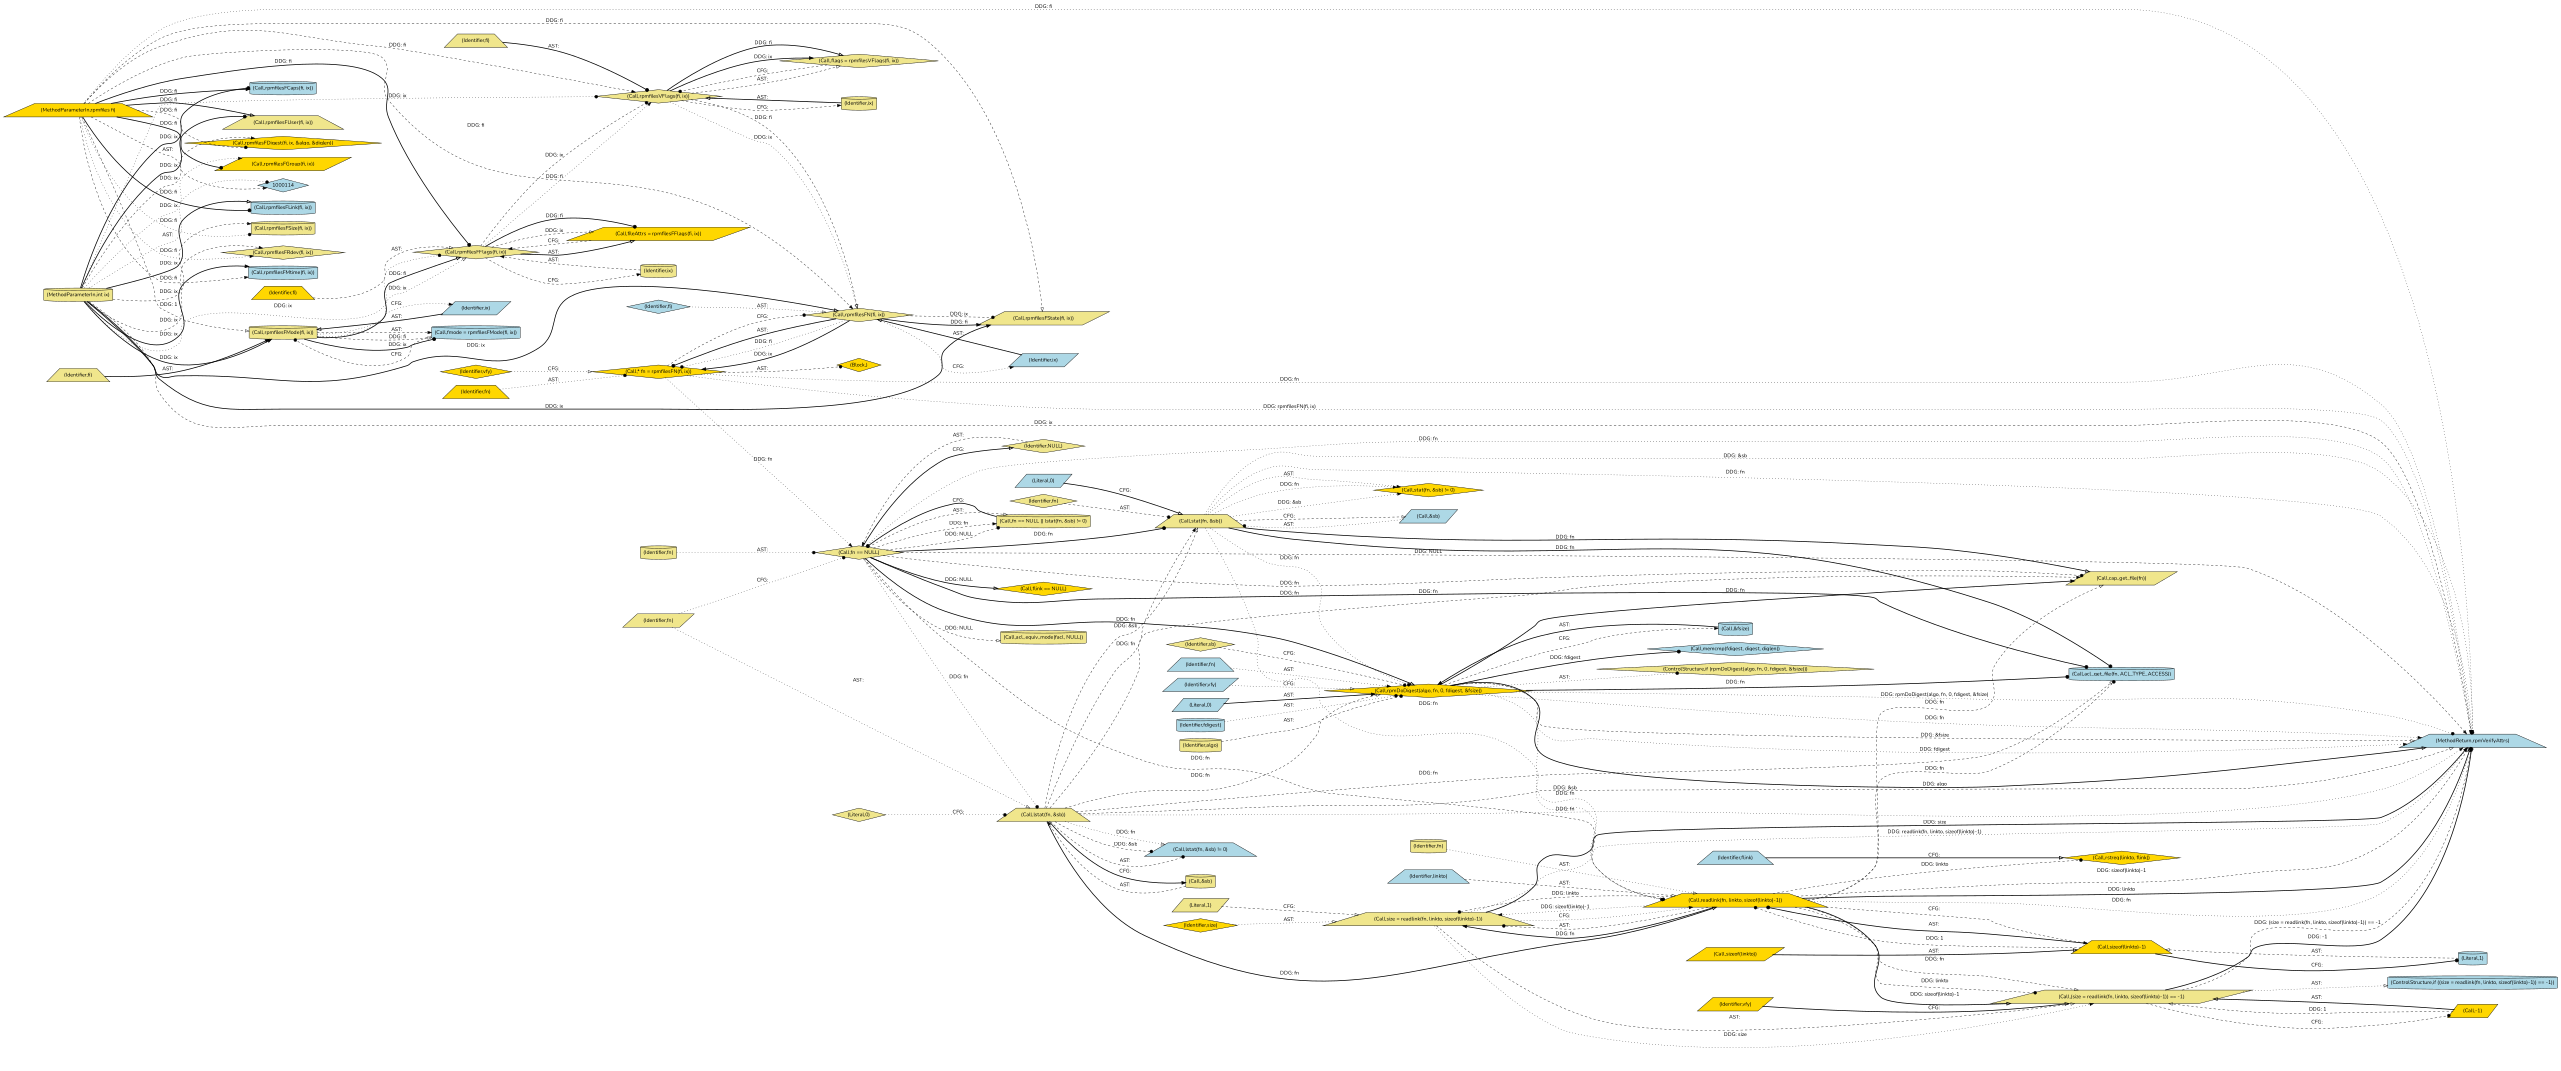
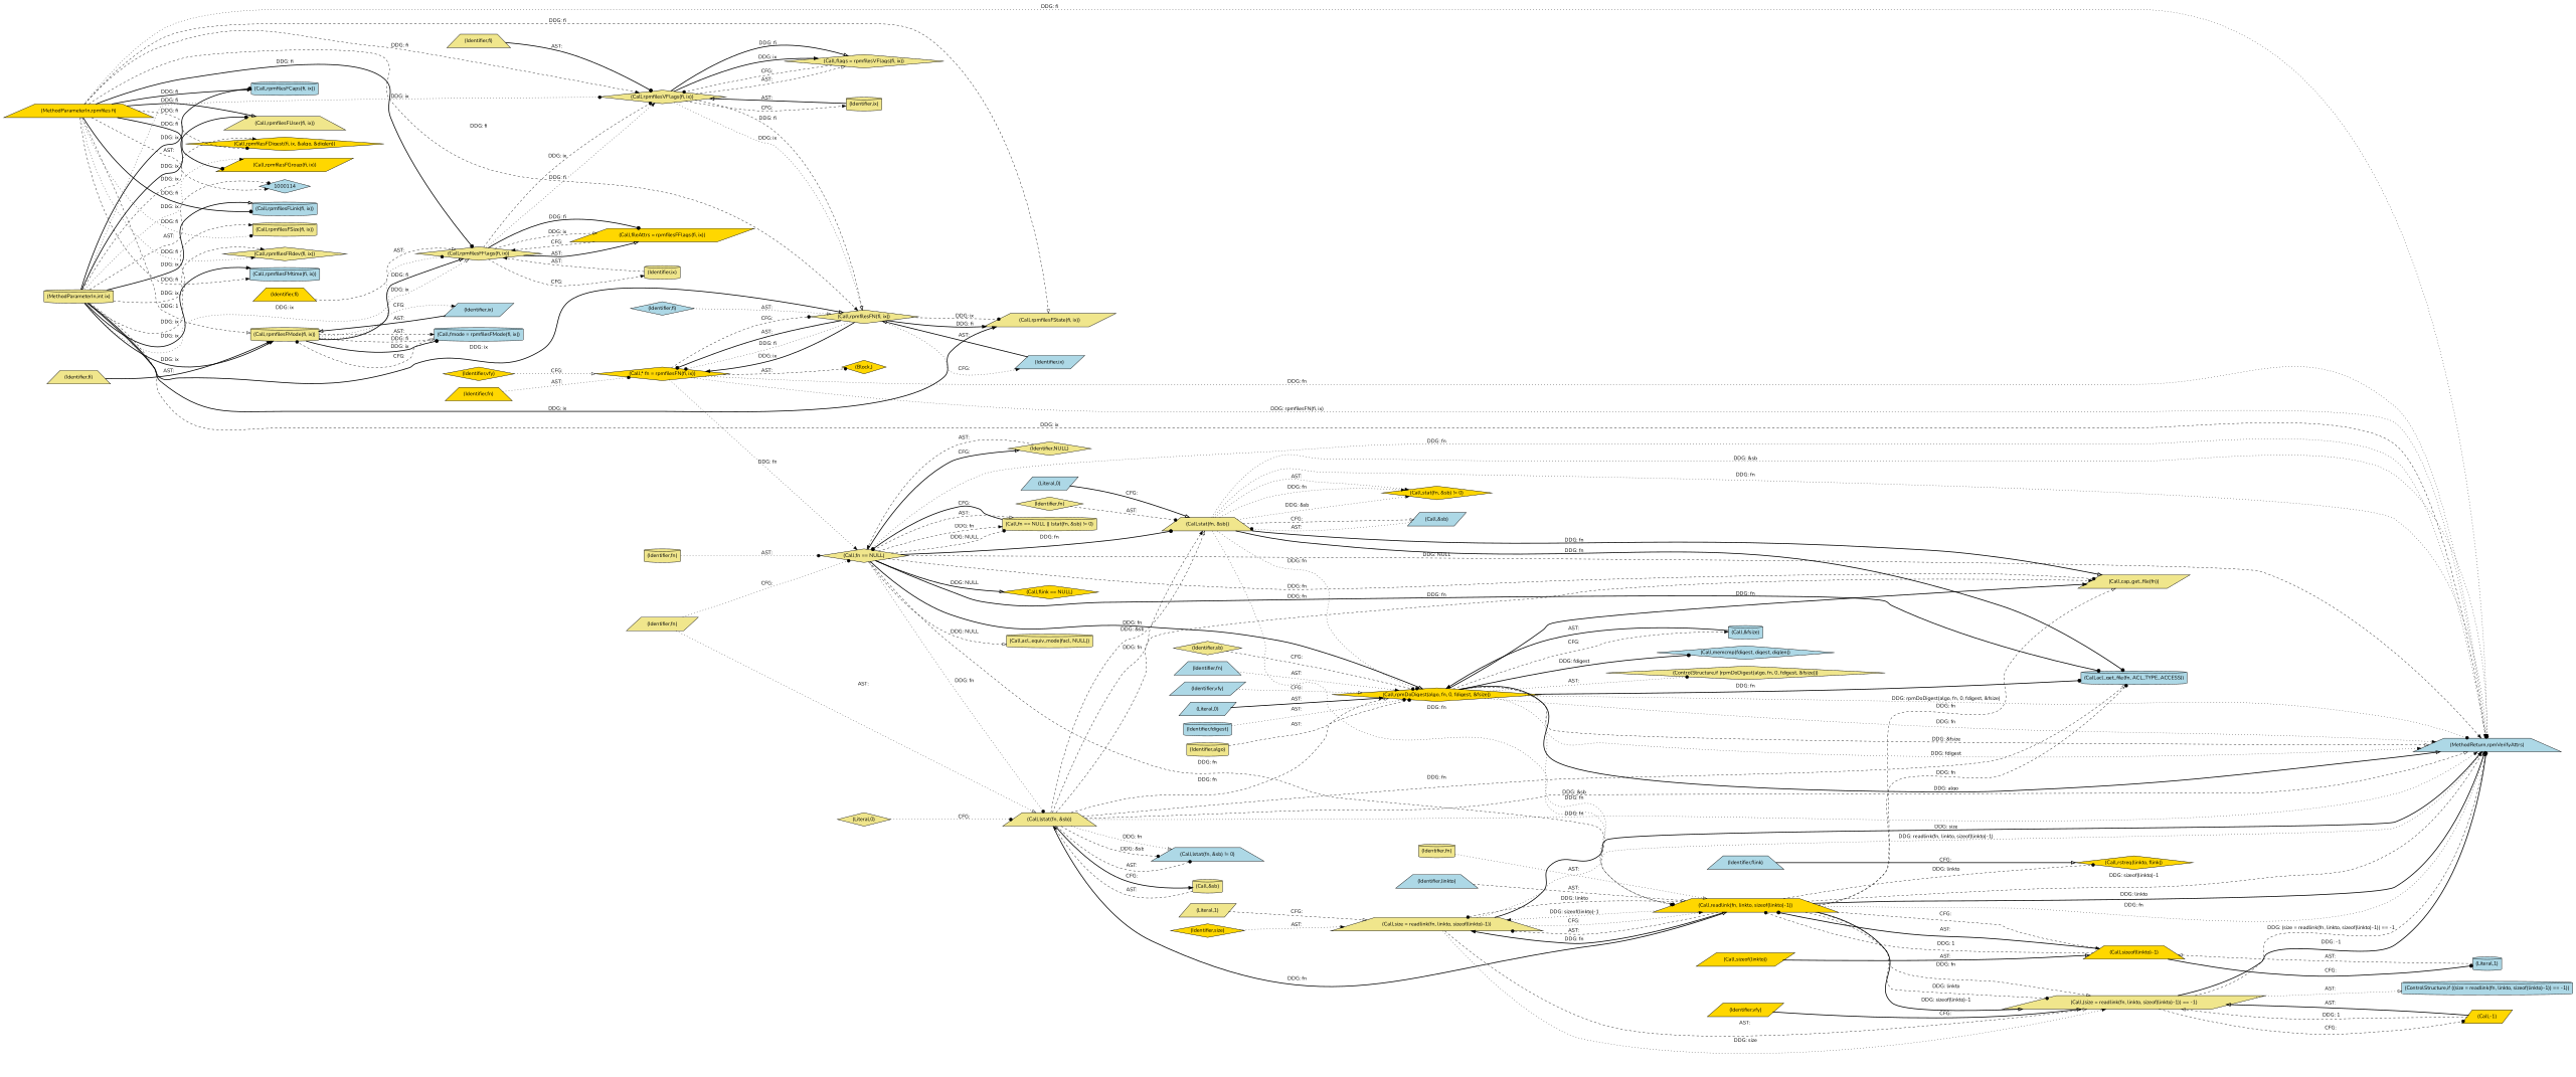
  digraph {
    fontname=Nunito
    rankdir=LR
    node [fillcolor=khaki fontname=Nunito shape=diamond style=filled]
    edge [arrowhead=dot fontname=Nunito style=dashed]
    n1 [label="(Call,size = readlink(fn, linkto, sizeof(linkto)-1))" shape=trapezium]
    n2 [fillcolor=gold label="(Call,readlink(fn, linkto, sizeof(linkto)-1))" shape=trapezium]
    n3 [label="(Call,(size = readlink(fn, linkto, sizeof(linkto)-1)) == -1)" shape=parallelogram]
    n4 [fillcolor=lightblue label="(MethodReturn,rpmVerifyAttrs)" shape=trapezium]
    n5 [fillcolor=gold label="(Call,sizeof(linkto)-1)" shape=trapezium]
    n6 [label="(Call,cap_get_file(fn))" shape=parallelogram]
    n7 [fillcolor=lightblue label="(Call,acl_get_file(fn, ACL_TYPE_ACCESS))" shape=cylinder]
    n8 [fillcolor=gold label="(Call,rstreq(linkto, flink))"]
    n9 [fillcolor=lightblue label="(ControlStructure,if ((size = readlink(fn, linkto, sizeof(linkto)-1)) == -1))" shape=cylinder]
    n10 [fillcolor=gold label="(Call,-1)" shape=parallelogram]
    n11 [fillcolor=lightblue label="(Literal,1)" shape=cylinder]
    n12 [fillcolor=gold label="(Call,rpmDoDigest(algo, fn, 0, fdigest, &fsize))"]
    n13 [fillcolor=lightblue label="(Call,&fsize)" shape=cylinder]
    n14 [fillcolor=lightblue label="(Call,memcmp(fdigest, digest, diglen))"]
    n15 [label="(ControlStructure,if (rpmDoDigest(algo, fn, 0, fdigest, &fsize)))"]
    n16 [label="(Call,lstat(fn, &sb))" shape=trapezium]
    n17 [label="(Call,stat(fn, &sb))" shape=trapezium]
    n18 [fillcolor=lightblue label="(Call,lstat(fn, &sb) != 0)" shape=trapezium]
    n19 [label="(Call,&sb)" shape=cylinder]
    n20 [fillcolor=lightblue label="(Call,&sb)" shape=parallelogram]
    n21 [fillcolor=gold label="(Call,stat(fn, &sb) != 0)"]
    n22 [label="(Call,fn == NULL)"]
    n23 [fillcolor=gold label="(Call,flink == NULL)"]
    n24 [label="(Call,acl_equiv_mode(facl, NULL))" shape=cylinder]
    n25 [label="(Call,fn == NULL || lstat(fn, &sb) != 0)" shape=cylinder]
    n26 [label="(Identifier,NULL)"]
    n27 [fillcolor=gold label="(Call,* fn = rpmfilesFN(fi, ix))"]
    n28 [label="(Call,rpmfilesFN(fi, ix))"]
    n29 [fillcolor=gold label="(Block,)"]
    n30 [fillcolor=lightblue label="(Identifier,ix)" shape=parallelogram]
    n31 [label="(Call,rpmfilesFState(fi, ix))" shape=parallelogram]
    n32 [label="(Call,rpmfilesVFlags(fi, ix))"]
    n33 [label="(Call,flags = rpmfilesVFlags(fi, ix))"]
    n34 [label="(Identifier,ix)" shape=cylinder]
    n35 [label="(Call,rpmfilesFFlags(fi, ix))"]
    n36 [fillcolor=gold label="(Call,fileAttrs = rpmfilesFFlags(fi, ix))" shape=parallelogram]
    n37 [label="(Identifier,ix)" shape=cylinder]
    n38 [label="(Call,rpmfilesFMode(fi, ix))" shape=cylinder]
    n39 [fillcolor=lightblue label="(Identifier,ix)" shape=parallelogram]
    n40 [fillcolor=lightblue label="(Call,fmode = rpmfilesFMode(fi, ix))" shape=cylinder]
    n41 [fillcolor=gold label="(MethodParameterIn,rpmfiles fi)" shape=trapezium]
    n42 [fillcolor=gold label="(Call,rpmfilesFGroup(fi, ix))" shape=parallelogram]
    n43 [label="(Call,rpmfilesFSize(fi, ix))" shape=cylinder]
    n44 [label="(Call,rpmfilesFUser(fi, ix))" shape=trapezium]
    n45 [fillcolor=lightblue label="(Call,rpmfilesFLink(fi, ix))" shape=cylinder]
    n46 [label="(Call,rpmfilesFRdev(fi, ix))"]
    n47 [fillcolor=lightblue label="(Call,rpmfilesFMtime(fi, ix))" shape=cylinder]
    n48 [fillcolor=lightblue label="(Call,rpmfilesFCaps(fi, ix))" shape=cylinder]
    n49 [fillcolor=gold label="(Call,rpmfilesFDigest(fi, ix, &algo, &diglen))"]
    1000114 [fillcolor=lightblue]
    n51 [label="(MethodParameterIn,int ix)" shape=cylinder]
    n52 [fillcolor=lightblue label="(Identifier,vfy)" shape=parallelogram]
    n53 [fillcolor=lightblue label="(Literal,0)" shape=parallelogram]
    n54 [label="(Identifier,fn)"]
    n55 [fillcolor=gold label="(Call,sizeof(linkto))" shape=parallelogram]
    n56 [fillcolor=lightblue label="(Identifier,fdigest)" shape=cylinder]
    n57 [fillcolor=lightblue label="(Identifier,fi)"]
    n58 [label="(Identifier,fn)" shape=parallelogram]
    n59 [label="(Identifier,fi)" shape=trapezium]
    n60 [fillcolor=gold label="(Identifier,vfy)" shape=parallelogram]
    n61 [label="(Identifier,algo)" shape=cylinder]
    n62 [label="(Identifier,fn)" shape=cylinder]
    n63 [label="(Literal,0)"]
    n64 [fillcolor=gold label="(Identifier,fi)" shape=trapezium]
    n65 [label="(Identifier,sb)"]
    n66 [label="(Identifier,fi)" shape=trapezium]
    n67 [fillcolor=gold label="(Identifier,vfy)"]
    n68 [fillcolor=gold label="(Identifier,fn)" shape=trapezium]
    n69 [fillcolor=gold label="(Identifier,size)"]
    n70 [label="(Identifier,fn)" shape=cylinder]
    n71 [fillcolor=lightblue label="(Identifier,flink)" shape=trapezium]
    n72 [fillcolor=lightblue label="(Identifier,fn)" shape=trapezium]
    n73 [label="(Literal,1)" shape=parallelogram]
    n74 [fillcolor=lightblue label="(Identifier,linkto)" shape=trapezium]
    n75 [fillcolor=lightblue label="(Literal,0)" shape=parallelogram]
    n1 -> n2 [arrowhead=normal label="CFG: " style=dotted]
    n1 -> n3 [arrowhead=onormal label="AST: "]
    n1 -> n3 [arrowhead=normal label="DDG: size" style=dotted]
    n1 -> n4 [arrowhead=normal label="DDG: size" style=bold]
    n1 -> n4 [arrowhead=onormal label="DDG: readlink(fn, linkto, sizeof(linkto)-1)" style=dotted]
    n2 -> n1 [label="AST: "]
    n2 -> n1 [arrowhead=normal label="DDG: fn" style=bold]
    n2 -> n1 [label="DDG: linkto"]
    n2 -> n1 [arrowhead=normal label="DDG: sizeof(linkto)-1" style=dotted]
    n2 -> n3 [arrowhead=onormal label="DDG: fn"]
    n2 -> n3 [label="DDG: linkto"]
    n2 -> n3 [arrowhead=onormal label="DDG: sizeof(linkto)-1" style=bold]
    n2 -> n4 [arrowhead=onormal label="DDG: linkto" style=bold]
    n2 -> n4 [label="DDG: fn" style=dotted]
    n2 -> n4 [arrowhead=onormal label="DDG: sizeof(linkto)-1"]
    n2 -> n5 [arrowhead=normal label="CFG: "]
    n2 -> n6 [arrowhead=onormal label="DDG: fn"]
    n2 -> n7 [label="DDG: fn"]
    n2 -> n8 [label="DDG: linkto"]
    n3 -> n4 [label="DDG: -1" style=bold]
    n3 -> n4 [arrowhead=normal label="DDG: (size = readlink(fn, linkto, sizeof(linkto)-1)) == -1"]
    n3 -> n9 [arrowhead=onormal label="AST: " style=dotted]
    n3 -> n10 [label="CFG: "]
    n5 -> n2 [label="AST: " style=bold]
    n5 -> n2 [label="DDG: 1"]
    n5 -> n11 [label="CFG: " style=bold]
    n10 -> n3 [arrowhead=onormal label="AST: " style=bold]
    n10 -> n3 [arrowhead=onormal label="DDG: 1"]
    n11 -> n5 [arrowhead=onormal label="AST: "]
    n12 -> n2 [label="DDG: fn" style=dotted]
    n12 -> n4 [arrowhead=onormal label="DDG: algo" style=bold]
    n12 -> n4 [label="DDG: rpmDoDigest(algo, fn, 0, fdigest, &fsize)" style=dotted]
    n12 -> n4 [arrowhead=onormal label="DDG: &fsize"]
    n12 -> n4 [arrowhead=normal label="DDG: fn" style=dotted]
    n12 -> n4 [arrowhead=normal label="DDG: fdigest" style=dotted]
    n12 -> n6 [arrowhead=normal label="DDG: fn" style=bold]
    n12 -> n7 [label="DDG: fn" style=bold]
    n12 -> n13 [arrowhead=normal label="CFG: "]
    n12 -> n14 [label="DDG: fdigest" style=bold]
    n12 -> n15 [label="AST: " style=dotted]
    n13 -> n12 [arrowhead=normal label="AST: " style=bold]
    n16 -> n2 [arrowhead=onormal label="DDG: fn" style=bold]
    n16 -> n4 [arrowhead=onormal label="DDG: &sb"]
    n16 -> n4 [arrowhead=normal label="DDG: fn" style=dotted]
    n16 -> n6 [arrowhead=normal label="DDG: fn"]
    n16 -> n7 [arrowhead=onormal label="DDG: fn"]
    n16 -> n12 [arrowhead=onormal label="DDG: fn"]
    n16 -> n17 [arrowhead=normal label="DDG: fn"]
    n16 -> n17 [arrowhead=onormal label="DDG: &sb"]
    n16 -> n18 [label="AST: "]
    n16 -> n18 [arrowhead=onormal label="DDG: fn" style=dotted]
    n16 -> n18 [label="DDG: &sb"]
    n16 -> n19 [arrowhead=normal label="CFG: " style=bold]
    n17 -> n2 [arrowhead=normal label="DDG: fn" style=dotted]
    n17 -> n4 [label="DDG: &sb" style=dotted]
    n17 -> n4 [arrowhead=normal label="DDG: fn" style=dotted]
    n17 -> n6 [arrowhead=onormal label="DDG: fn" style=bold]
    n17 -> n7 [label="DDG: fn" style=bold]
    n17 -> n12 [label="DDG: fn" style=dotted]
    n17 -> n20 [arrowhead=onormal label="CFG: "]
    n17 -> n21 [arrowhead=normal label="AST: " style=dotted]
    n17 -> n21 [arrowhead=normal label="DDG: fn" style=dotted]
    n17 -> n21 [arrowhead=normal label="DDG: &sb" style=dotted]
    n19 -> n16 [arrowhead=normal label="AST: "]
    n20 -> n17 [label="AST: " style=dotted]
    n22 -> n2 [label="DDG: fn"]
    n22 -> n4 [arrowhead=normal label="DDG: NULL"]
    n22 -> n4 [arrowhead=onormal label="DDG: fn" style=dotted]
    n22 -> n6 [label="DDG: fn"]
    n22 -> n7 [label="DDG: fn" style=bold]
    n22 -> n12 [arrowhead=onormal label="DDG: fn" style=bold]
    n22 -> n16 [label="DDG: fn" style=dotted]
    n22 -> n17 [label="DDG: fn" style=bold]
    n22 -> n23 [arrowhead=onormal label="DDG: NULL" style=bold]
    n22 -> n24 [arrowhead=onormal label="DDG: NULL"]
    n22 -> n25 [arrowhead=onormal label="AST: "]
    n22 -> n25 [arrowhead=normal label="DDG: fn"]
    n22 -> n25 [label="DDG: NULL"]
    n22 -> n26 [arrowhead=onormal label="CFG: " style=bold]
    n25 -> n22 [label="CFG: " style=bold]
    n26 -> n22 [arrowhead=normal label="AST: "]
    n27 -> n4 [label="DDG: fn" style=dotted]
    n27 -> n4 [arrowhead=normal label="DDG: rpmfilesFN(fi, ix)" style=dotted]
    n27 -> n22 [arrowhead=normal label="DDG: fn" style=dotted]
    n27 -> n28 [label="CFG: "]
    n27 -> n29 [label="AST: "]
    n28 -> n27 [label="AST: " style=bold]
    n28 -> n27 [label="DDG: fi" style=dotted]
    n28 -> n27 [arrowhead=normal label="DDG: ix" style=bold]
    n28 -> n30 [arrowhead=normal label="CFG: " style=dotted]
    n28 -> n31 [arrowhead=normal label="DDG: fi" style=bold]
    n28 -> n31 [label="DDG: ix"]
    n30 -> n28 [arrowhead=onormal label="AST: " style=bold]
    n32 -> n28 [arrowhead=onormal label="DDG: fi"]
    n32 -> n28 [arrowhead=onormal label="DDG: ix" style=dotted]
    n32 -> n33 [arrowhead=onormal label="AST: "]
    n32 -> n33 [arrowhead=onormal label="DDG: fi" style=bold]
    n32 -> n33 [arrowhead=normal label="DDG: ix" style=bold]
    n32 -> n34 [arrowhead=normal label="CFG: "]
    n33 -> n32 [label="CFG: "]
    n34 -> n32 [arrowhead=onormal label="AST: " style=bold]
    n35 -> n32 [arrowhead=normal label="DDG: fi" style=dotted]
    n35 -> n32 [label="DDG: ix"]
    n35 -> n36 [arrowhead=onormal label="AST: " style=bold]
    n35 -> n36 [label="DDG: fi" style=bold]
    n35 -> n36 [arrowhead=onormal label="DDG: ix"]
    n35 -> n37 [arrowhead=normal label="CFG: "]
    n36 -> n35 [arrowhead=normal label="CFG: "]
    n37 -> n35 [arrowhead=normal label="AST: "]
    n38 -> n35 [arrowhead=onormal label="DDG: fi" style=bold]
    n38 -> n35 [arrowhead=onormal label="DDG: ix" style=dotted]
    n38 -> n39 [arrowhead=normal label="CFG: " style=dotted]
    n38 -> n40 [arrowhead=normal label="AST: "]
    n38 -> n40 [arrowhead=onormal label="DDG: fi"]
    n38 -> n40 [label="DDG: ix" style=bold]
    n39 -> n38 [arrowhead=onormal label="AST: " style=bold]
    n40 -> n38 [label="CFG: "]
    n41 -> n4 [arrowhead=normal label="DDG: fi" style=dotted]
    n41 -> n28 [arrowhead=normal label="DDG: fi"]
    n41 -> n31 [arrowhead=onormal label="DDG: fi"]
    n41 -> n32 [arrowhead=normal label="DDG: fi"]
    n41 -> n35 [label="DDG: fi" style=bold]
    n41 -> n38 [arrowhead=onormal label="DDG: 1"]
    n41 -> n42 [label="DDG: fi" style=bold]
    n41 -> n43 [label="DDG: fi" style=dotted]
    n41 -> n44 [arrowhead=onormal label="DDG: fi" style=bold]
    n41 -> n45 [label="DDG: fi" style=bold]
    n41 -> n46 [arrowhead=normal label="DDG: fi" style=dotted]
    n41 -> n47 [arrowhead=normal label="DDG: fi"]
    n41 -> n48 [arrowhead=normal label="DDG: fi" style=bold]
    n41 -> n49 [label="DDG: fi"]
    n41 -> 1000114 [arrowhead=normal label="AST: "]
    n51 -> n4 [arrowhead=normal label="DDG: ix"]
    n51 -> n28 [arrowhead=onormal label="DDG: ix" style=bold]
    n51 -> n31 [arrowhead=normal label="DDG: ix" style=bold]
    n51 -> n32 [label="DDG: ix" style=dotted]
    n51 -> n35 [label="DDG: ix" style=dotted]
    n51 -> n38 [arrowhead=normal label="DDG: ix" style=bold]
    n51 -> n42 [arrowhead=normal label="DDG: ix" style=dotted]
    n51 -> n43 [arrowhead=normal label="DDG: ix"]
    n51 -> n44 [label="DDG: ix" style=bold]
    n51 -> n45 [arrowhead=onormal label="DDG: ix" style=bold]
    n51 -> n46 [arrowhead=normal label="DDG: ix"]
    n51 -> n47 [arrowhead=normal label="DDG: ix" style=bold]
    n51 -> n48 [label="DDG: ix" style=bold]
    n51 -> n49 [arrowhead=normal label="DDG: ix"]
-   n51 -> 1000114 [label="AST: " style=dotted]
+   n51 -> 1000114 [label="AST: "]
    n52 -> n12 [arrowhead=onormal label="CFG: " style=dotted]
    n53 -> n12 [arrowhead=normal label="AST: " style=bold]
    n54 -> n17 [label="AST: "]
    n55 -> n5 [arrowhead=onormal label="AST: " style=bold]
    n56 -> n12 [label="AST: " style=dotted]
    n57 -> n28 [arrowhead=onormal label="AST: " style=dotted]
    n58 -> n16 [arrowhead=onormal label="AST: " style=dotted]
    n58 -> n22 [label="CFG: " style=dotted]
    n59 -> n38 [arrowhead=normal label="AST: " style=bold]
    n60 -> n3 [arrowhead=onormal label="CFG: " style=bold]
    n61 -> n12 [label="AST: "]
    n62 -> n2 [arrowhead=onormal label="AST: " style=dotted]
    n63 -> n16 [label="CFG: " style=dotted]
    n64 -> n35 [arrowhead=onormal label="AST: "]
    n65 -> n12 [label="CFG: "]
    n66 -> n32 [label="AST: " style=bold]
    n67 -> n27 [arrowhead=onormal label="CFG: " style=dotted]
    n68 -> n27 [label="AST: " style=dotted]
-   n69 -> n1 [arrowhead=onormal label="AST: " style=dotted]
+   n69 -> n1 [arrowhead=normal label="AST: " style=dotted]
    n70 -> n22 [label="AST: " style=dotted]
    n71 -> n8 [arrowhead=onormal label="CFG: " style=bold]
    n72 -> n12 [arrowhead=normal label="AST: " style=dotted]
    n73 -> n1 [arrowhead=onormal label="CFG: "]
    n74 -> n2 [arrowhead=onormal label="AST: "]
    n75 -> n17 [arrowhead=onormal label="CFG: " style=bold]
  }
